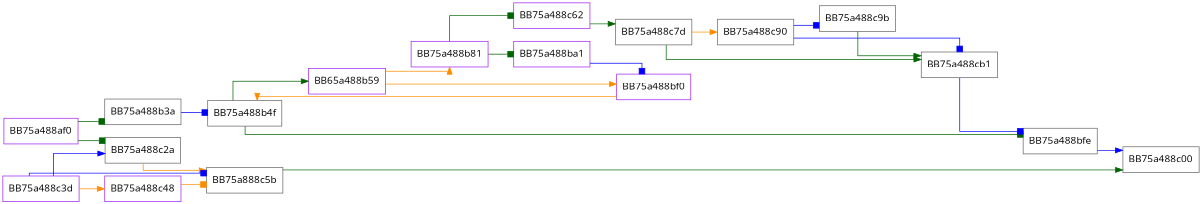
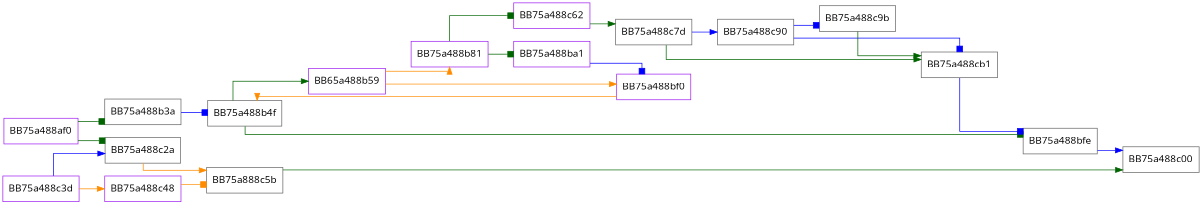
  digraph {
    fontname="Open Sans"
    rankdir=LR
    splines=ortho
    node [color=gray40 fontname="Open Sans" shape=box]
    edge [arrowhead=normal color=darkgreen fontname="Open Sans"]
    BB75a488c2a
    BB75a488af0 [color=purple]
    BB75a488b3a
    n4 [label=BB75a888c5b]
    BB75a488b4f
    BB75a488c00
    BB75a488c3d [color=purple]
    BB75a488c48 [color=purple]
    BB75a488bfe
    n10 [color=purple label=BB65a488b59]
    BB75a488bf0 [color=purple]
    BB75a488b81 [color=purple]
    BB75a488c62 [color=purple]
    BB75a488ba1 [color=purple]
    BB75a488c7d
    BB75a488cb1
    BB75a488c90
    BB75a488c9b
    BB75a488c2a -> n4 [color=darkorange]
    BB75a488af0 -> BB75a488c2a [arrowhead=box]
    BB75a488af0 -> BB75a488b3a [arrowhead=box]
    BB75a488b3a -> BB75a488b4f [arrowhead=box color=blue]
    n4 -> BB75a488c00
    BB75a488b4f -> BB75a488bfe [arrowhead=box]
    BB75a488b4f -> n10
    BB75a488c3d -> BB75a488c2a [color=blue]
-   BB75a488c3d -> n4 [arrowhead=box color=blue]
    BB75a488c3d -> BB75a488c48 [color=darkorange]
    BB75a488c48 -> n4 [arrowhead=box color=darkorange]
    BB75a488bfe -> BB75a488c00 [color=blue]
    n10 -> BB75a488bf0 [color=darkorange]
    n10 -> BB75a488b81 [color=darkorange]
    BB75a488bf0 -> BB75a488b4f [color=darkorange]
    BB75a488b81 -> BB75a488c62 [arrowhead=box]
    BB75a488b81 -> BB75a488ba1 [arrowhead=box]
    BB75a488c62 -> BB75a488c7d
    BB75a488ba1 -> BB75a488bf0 [arrowhead=box color=blue]
    BB75a488c7d -> BB75a488cb1
-   BB75a488c7d -> BB75a488c90 [color=darkorange]
+   BB75a488c7d -> BB75a488c90 [color=blue]
    BB75a488cb1 -> BB75a488bfe [arrowhead=box color=blue]
    BB75a488c90 -> BB75a488cb1 [arrowhead=box color=blue]
    BB75a488c90 -> BB75a488c9b [arrowhead=box color=blue]
    BB75a488c9b -> BB75a488cb1
  }
